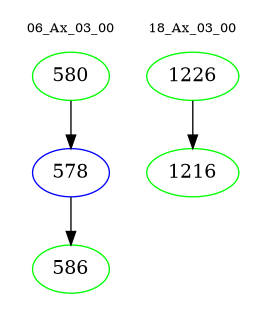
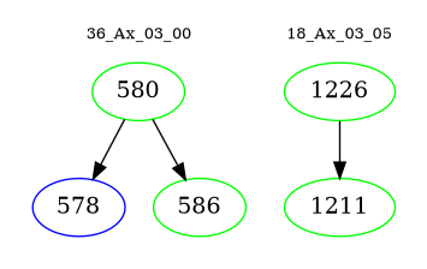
  digraph {
    node [color=green]
    edge [color=black]
    n1 [label=580]
    n2 [color=blue label=578]
    n3 [label=586]
    n4 [label=1226]
-   n5 [label=1216]
+   n5 [label=1211]
    subgraph cluster_1 {
      color=white
      fontsize=10
-     label="06_Ax_03_00"
+     label="36_Ax_03_00"
      n1
      n2
      n3
    }
    subgraph cluster_2 {
      color=white
      fontsize=10
-     label="18_Ax_03_00"
+     label="18_Ax_03_05"
      n4
      n5
    }
    n1 -> n2
-   n2 -> n3
+   n1 -> n3
    n4 -> n5
  }
